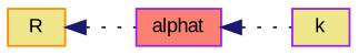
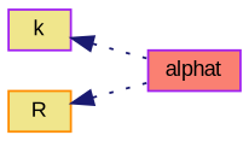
  digraph {
    fontname="Liberation Sans"
    rankdir=LR
    node [color=purple fillcolor=khaki fontname="Liberation Sans" fontsize=10 shape=record style=filled]
    edge [color=midnightblue dir=back fontname="Liberation Sans" fontsize=10 labelfontname=FreeSans labelfontsize=10 style=dotted]
    n1 [fontcolor=black height=0.2 label=k width=0.4]
    n2 [fillcolor=salmon height=0.2 label=alphat width=0.4]
    n3 [color=darkorange height=0.2 label=R width=0.4]
-   n2 -> n1
+   n1 -> n2
    n3 -> n2
  }
